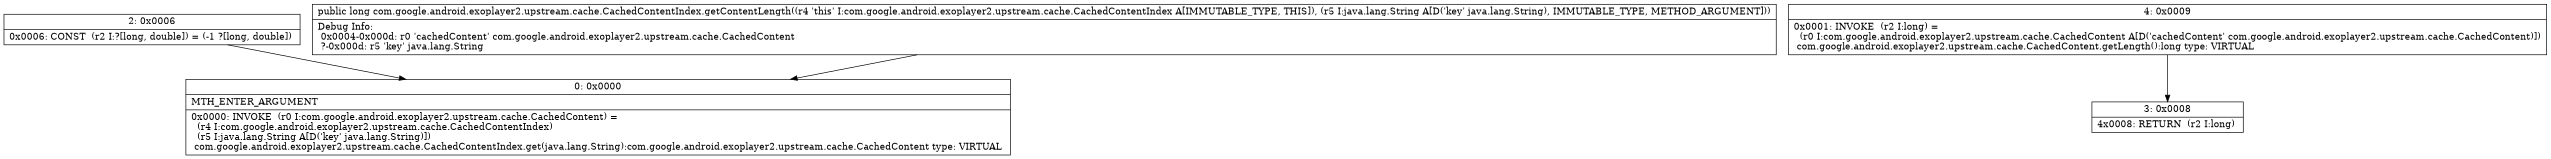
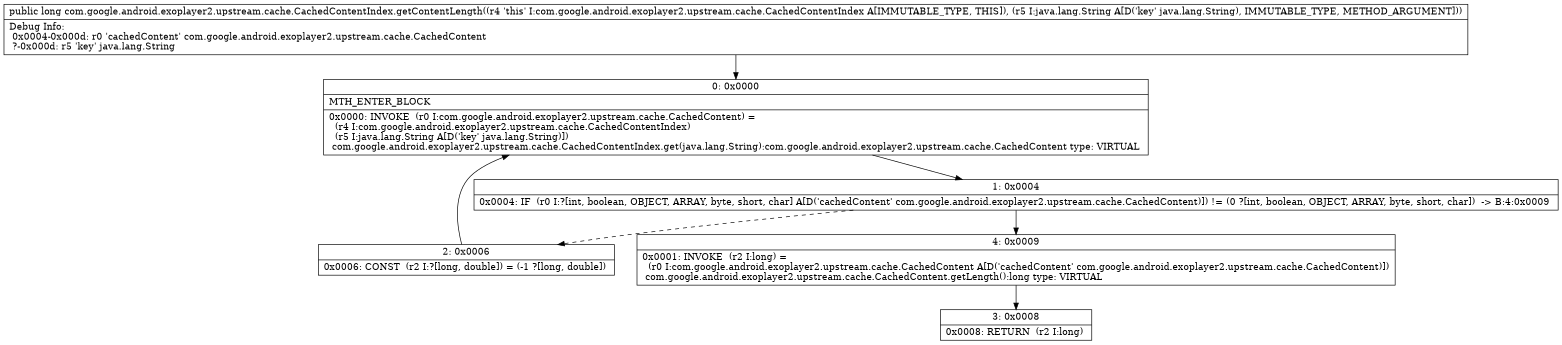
  digraph {
    node [shape=record]
-   n1 [label="{0\:\ 0x0000|MTH_ENTER_ARGUMENT\l|0x0000: INVOKE  (r0 I:com.google.android.exoplayer2.upstream.cache.CachedContent) = \l  (r4 I:com.google.android.exoplayer2.upstream.cache.CachedContentIndex)\l  (r5 I:java.lang.String A[D('key' java.lang.String)])\l com.google.android.exoplayer2.upstream.cache.CachedContentIndex.get(java.lang.String):com.google.android.exoplayer2.upstream.cache.CachedContent type: VIRTUAL \l}"]
+   n1 [label="{0\:\ 0x0000|MTH_ENTER_BLOCK\l|0x0000: INVOKE  (r0 I:com.google.android.exoplayer2.upstream.cache.CachedContent) = \l  (r4 I:com.google.android.exoplayer2.upstream.cache.CachedContentIndex)\l  (r5 I:java.lang.String A[D('key' java.lang.String)])\l com.google.android.exoplayer2.upstream.cache.CachedContentIndex.get(java.lang.String):com.google.android.exoplayer2.upstream.cache.CachedContent type: VIRTUAL \l}"]
+   n2 [label="{1\:\ 0x0004|0x0004: IF  (r0 I:?[int, boolean, OBJECT, ARRAY, byte, short, char] A[D('cachedContent' com.google.android.exoplayer2.upstream.cache.CachedContent)]) != (0 ?[int, boolean, OBJECT, ARRAY, byte, short, char])  \-\> B:4:0x0009 \l}"]
    n3 [label="{2\:\ 0x0006|0x0006: CONST  (r2 I:?[long, double]) = (\-1 ?[long, double]) \l}"]
    n4 [label="{4\:\ 0x0009|0x0001: INVOKE  (r2 I:long) = \l  (r0 I:com.google.android.exoplayer2.upstream.cache.CachedContent A[D('cachedContent' com.google.android.exoplayer2.upstream.cache.CachedContent)])\l com.google.android.exoplayer2.upstream.cache.CachedContent.getLength():long type: VIRTUAL \l}"]
-   n5 [label="{3\:\ 0x0008|4x0008: RETURN  (r2 I:long) \l}"]
+   n5 [label="{3\:\ 0x0008|0x0008: RETURN  (r2 I:long) \l}"]
    n6 [label="{public long com.google.android.exoplayer2.upstream.cache.CachedContentIndex.getContentLength((r4 'this' I:com.google.android.exoplayer2.upstream.cache.CachedContentIndex A[IMMUTABLE_TYPE, THIS]), (r5 I:java.lang.String A[D('key' java.lang.String), IMMUTABLE_TYPE, METHOD_ARGUMENT]))  | Debug Info:\l  0x0004\-0x000d: r0 'cachedContent' com.google.android.exoplayer2.upstream.cache.CachedContent\l  ?\-0x000d: r5 'key' java.lang.String\l}"]
+   n1 -> n2
+   n2 -> n3 [style=dashed]
+   n2 -> n4
    n3 -> n1
    n4 -> n5
    n6 -> n1
  }
